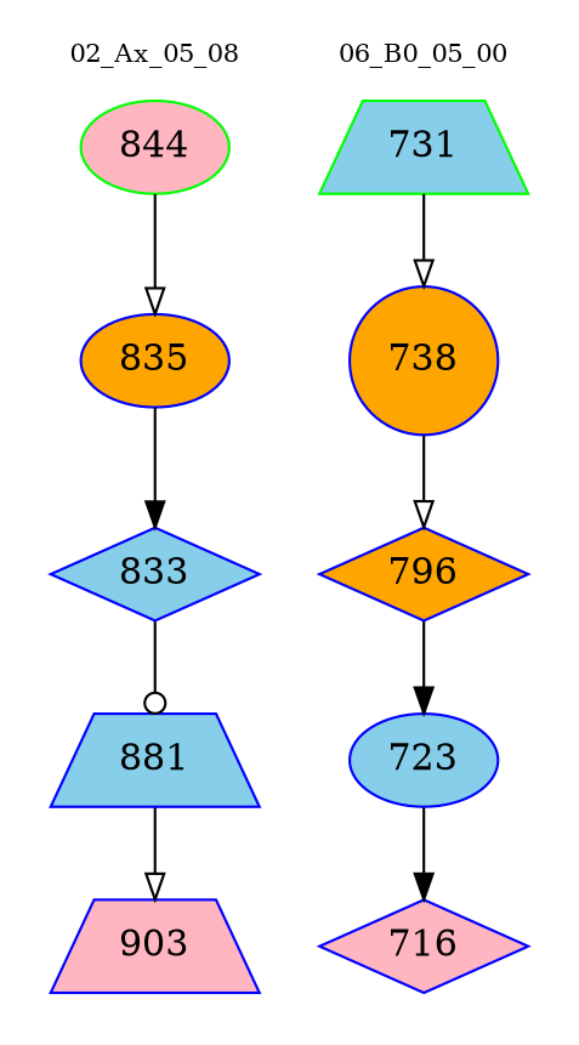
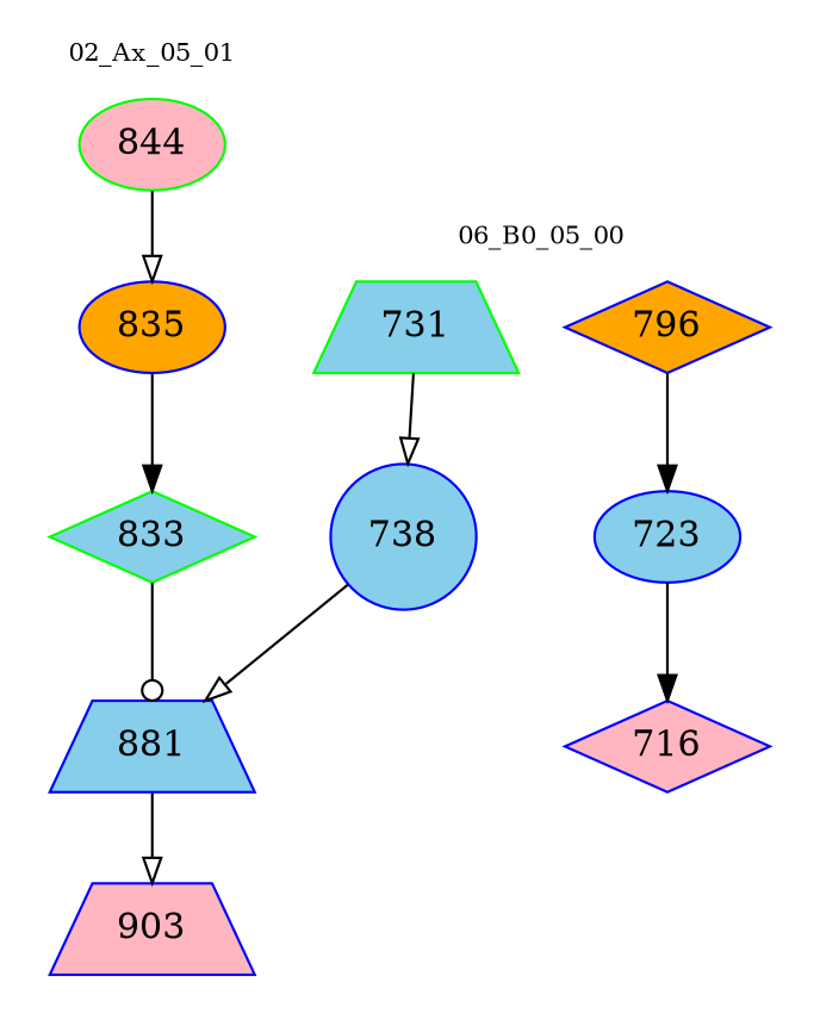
  digraph {
    node [color=blue fillcolor=skyblue shape=ellipse style=filled]
    edge [arrowhead=onormal color=black]
    n1 [color=green fillcolor=lightpink label=844]
    n2 [fillcolor=orange label=835]
-   n3 [label=833 shape=diamond]
+   n3 [color=green label=833 shape=diamond]
    n4 [label=881 shape=trapezium]
    n5 [fillcolor=lightpink label=903 shape=trapezium]
    n6 [color=green label=731 shape=trapezium]
-   n7 [fillcolor=orange label=738 shape=circle]
+   n7 [label=738 shape=circle]
    n8 [fillcolor=orange label=796 shape=diamond]
    n9 [label=723]
    n10 [fillcolor=lightpink label=716 shape=diamond]
    subgraph cluster_1 {
      color=white
      fontsize=10
-     label="02_Ax_05_08"
+     label="02_Ax_05_01"
      n1
      n2
      n3
      n4
      n5
    }
    subgraph cluster_2 {
      color=white
      fontsize=10
      label="06_B0_05_00"
      n6
      n7
      n8
      n9
      n10
    }
    n1 -> n2
    n2 -> n3 [arrowhead=normal]
    n3 -> n4 [arrowhead=odot]
    n4 -> n5
    n6 -> n7
-   n7 -> n8
+   n7 -> n4
    n8 -> n9 [arrowhead=normal]
    n9 -> n10 [arrowhead=normal]
  }
